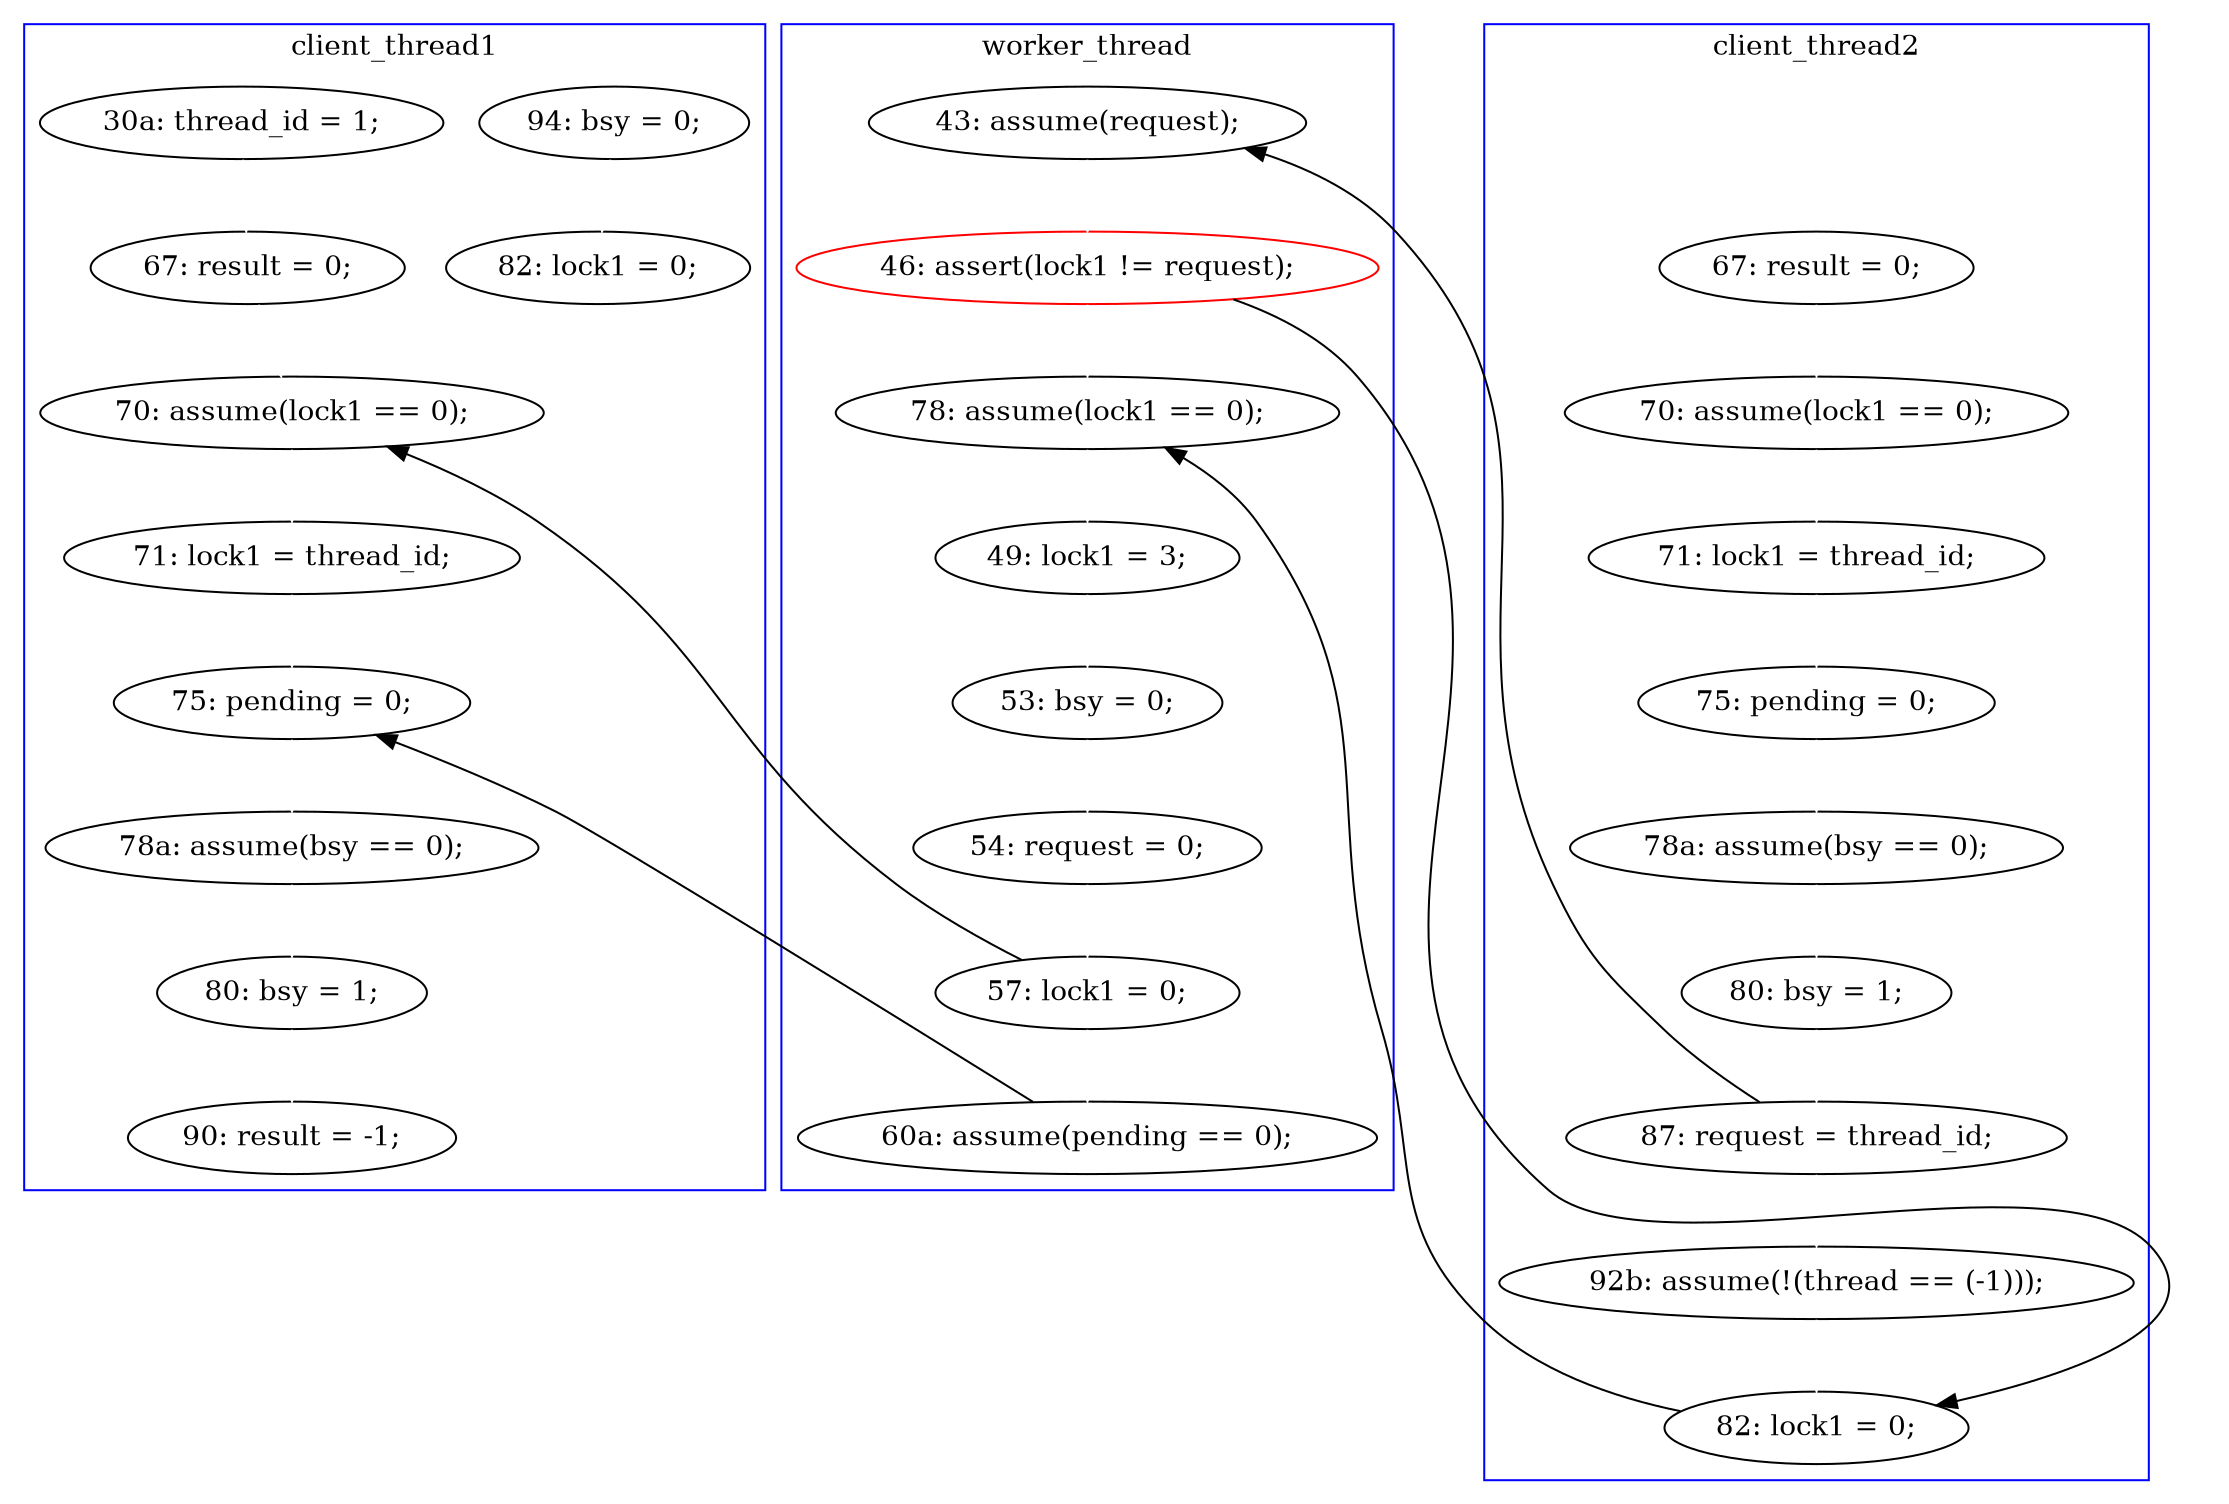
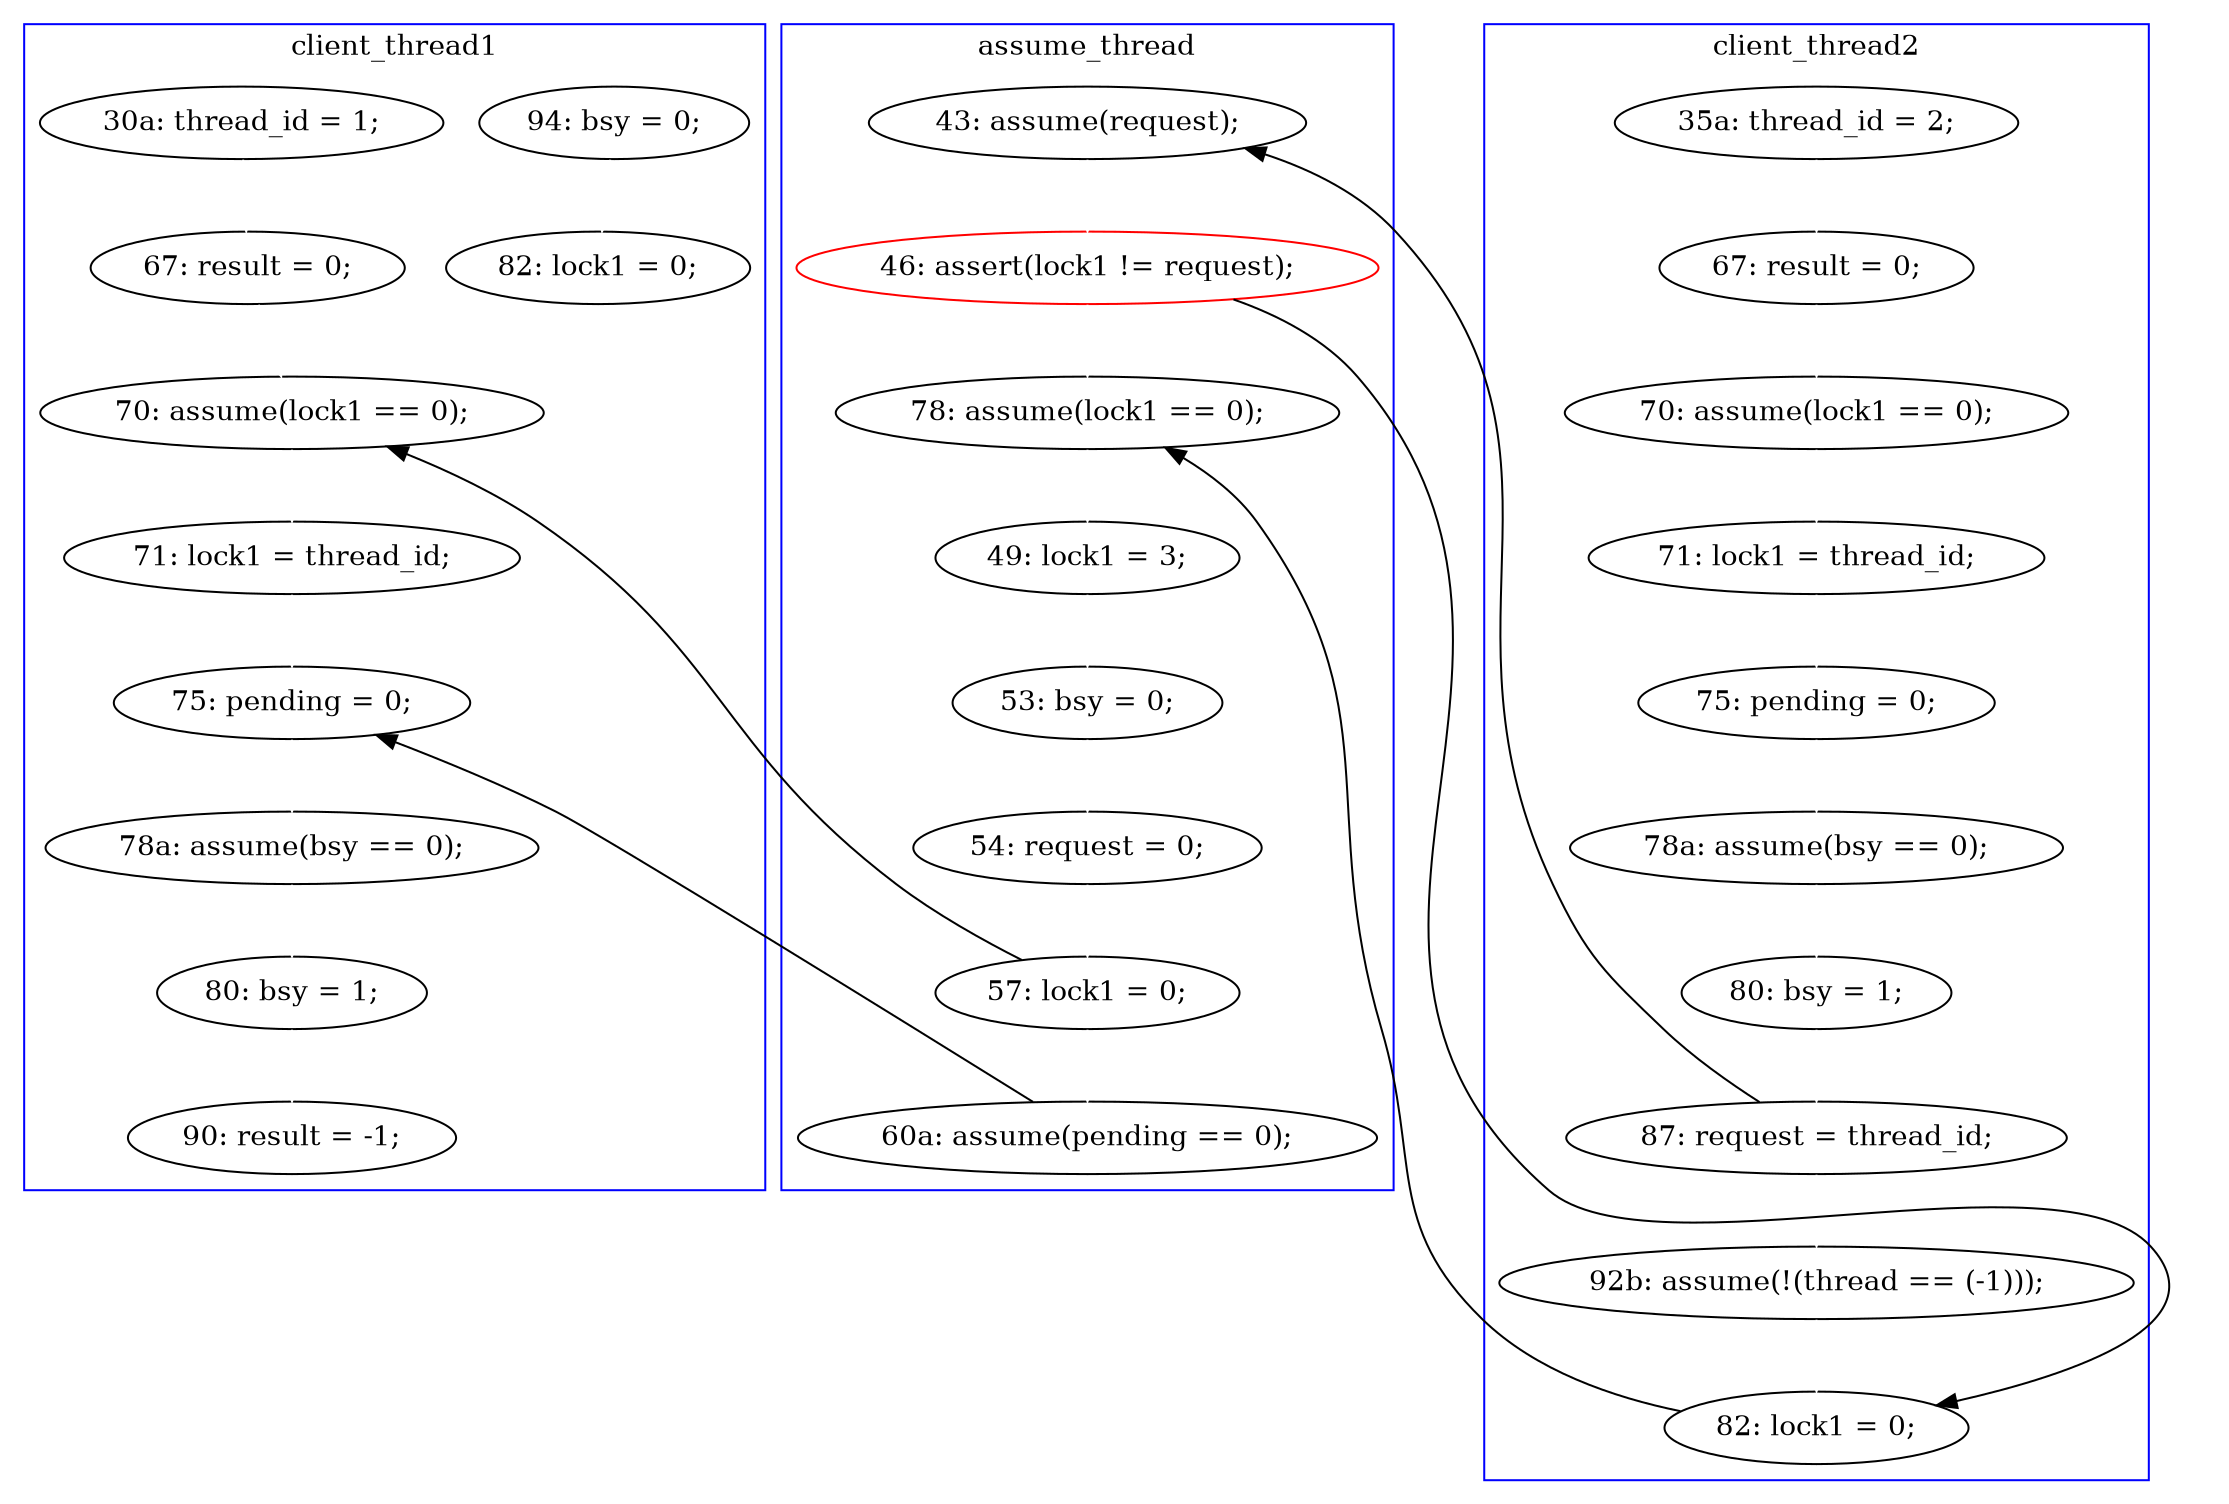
  digraph {
    edge [color=white style=solid]
    n1 [label="75: pending = 0;"]
    n2 [label="78a: assume(bsy == 0);"]
    n3 [label="80: bsy = 1;"]
    n4 [label="87: request = thread_id;"]
    n5 [label="82: lock1 = 0;"]
    n6 [label="67: result = 0;"]
    n7 [label="70: assume(lock1 == 0);"]
+   n8 [label="35a: thread_id = 2;"]
    n9 [label="92b: assume(!(thread == (-1)));"]
    n10 [label="71: lock1 = thread_id;"]
    n11 [label="78: assume(lock1 == 0);"]
    n12 [label="49: lock1 = 3;"]
    n13 [label="53: bsy = 0;"]
    n14 [label="54: request = 0;"]
    n15 [color=red label="46: assert(lock1 != request);"]
    n16 [label="43: assume(request);"]
    n17 [label="60a: assume(pending == 0);"]
    n18 [label="57: lock1 = 0;"]
    n19 [label="90: result = -1;"]
    n20 [label="94: bsy = 0;"]
    n21 [label="70: assume(lock1 == 0);"]
    n22 [label="71: lock1 = thread_id;"]
    n23 [label="75: pending = 0;"]
    n24 [label="78a: assume(bsy == 0);"]
    n25 [label="30a: thread_id = 1;"]
    n26 [label="67: result = 0;"]
    n27 [label="80: bsy = 1;"]
    n28 [label="82: lock1 = 0;"]
    subgraph cluster_1 {
      color=blue
      label=client_thread2
      n1
      n2
      n3
      n4
      n5
      n6
      n7
+     n8
      n9
      n10
    }
    subgraph cluster_2 {
      color=blue
-     label=worker_thread
+     label=assume_thread
      n11
      n12
      n13
      n14
      n15
      n16
      n17
      n18
    }
    subgraph cluster_3 {
      color=blue
      label=client_thread1
      n19
      n20
      n21
      n22
      n23
      n24
      n25
      n26
      n27
      n28
    }
    n1 -> n2
    n2 -> n3
    n3 -> n4
    n4 -> n9
    n4 -> n16 [color=black constraint=false]
    n5 -> n11 [color=black constraint=false]
    n6 -> n7
    n7 -> n10
+   n8 -> n6
    n9 -> n5
    n10 -> n1
    n11 -> n12
    n12 -> n13
    n13 -> n14
    n14 -> n18
    n15 -> n5 [color=black constraint=false]
    n15 -> n11
    n16 -> n15
    n17 -> n23 [color=black constraint=false]
    n18 -> n17
    n18 -> n21 [color=black constraint=false]
    n20 -> n28
    n21 -> n22
    n22 -> n23
    n23 -> n24
    n24 -> n27
    n25 -> n26
    n26 -> n21
    n27 -> n19
  }
